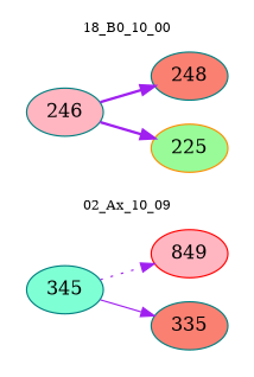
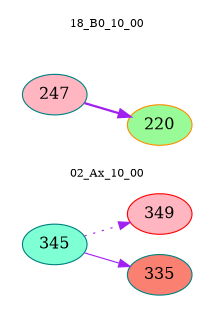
  digraph {
    rankdir=LR
    node [color=teal fillcolor=salmon style=filled]
    edge [color=purple style=bold]
    n1 [fillcolor=aquamarine label=345]
    n2 [label=335]
-   n3 [color=red fillcolor=lightpink label=849]
-   n4 [fillcolor=lightpink label=246]
-   n5 [color=darkorange fillcolor=palegreen label=225]
-   n6 [label=248]
+   n3 [color=red fillcolor=lightpink label=349]
+   n4 [fillcolor=lightpink label=247]
+   n5 [color=darkorange fillcolor=palegreen label=220]
    subgraph cluster_1 {
      color=white
      fontsize=10
-     label="02_Ax_10_09"
+     label="02_Ax_10_00"
      n1
      n2
      n3
    }
    subgraph cluster_2 {
      color=white
      fontsize=10
      label="18_B0_10_00"
      n4
      n5
-     n6
    }
    n1 -> n2 [style=solid]
    n1 -> n3 [style=dotted]
    n4 -> n5
-   n4 -> n6
  }
